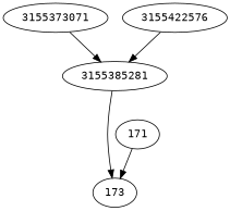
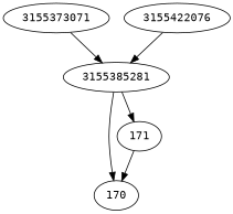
  strict digraph {
    fontname="DejaVu Sans Mono"
    node [fontname="DejaVu Sans Mono"]
    edge [fontname="DejaVu Sans Mono"]
    3155385281
-   173
+   173 [label=170]
    n3 [label=171]
    3155373071
-   3155422076 [label=3155422576]
+   3155422076
    3155385281 -> 173
+   3155385281 -> n3
    n3 -> 173
    3155373071 -> 3155385281
    3155422076 -> 3155385281
  }
